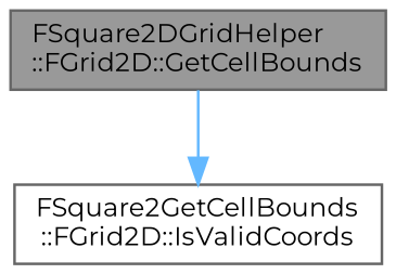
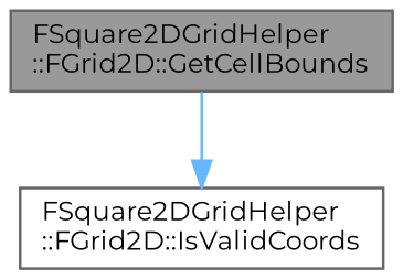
  digraph {
    rankdir=TB
    fontname=Montserrat
    node [fontname=Montserrat fontsize=10 shape=box style=filled]
    n1 [color=gray40 fillcolor=grey60 fontcolor=black height=0.2 label="FSquare2DGridHelper\l::FGrid2D::GetCellBounds" width=0.4]
-   n2 [color=grey40 fillcolor=white height=0.2 label="FSquare2GetCellBounds\l::FGrid2D::IsValidCoords" width=0.4]
+   n2 [color=grey40 fillcolor=white height=0.2 label="FSquare2DGridHelper\l::FGrid2D::IsValidCoords" width=0.4]
    n1 -> n2 [color=steelblue1 fontname=Montserrat fontsize=10 labelfontname=Helvetica labelfontsize=10 style=solid]
  }
